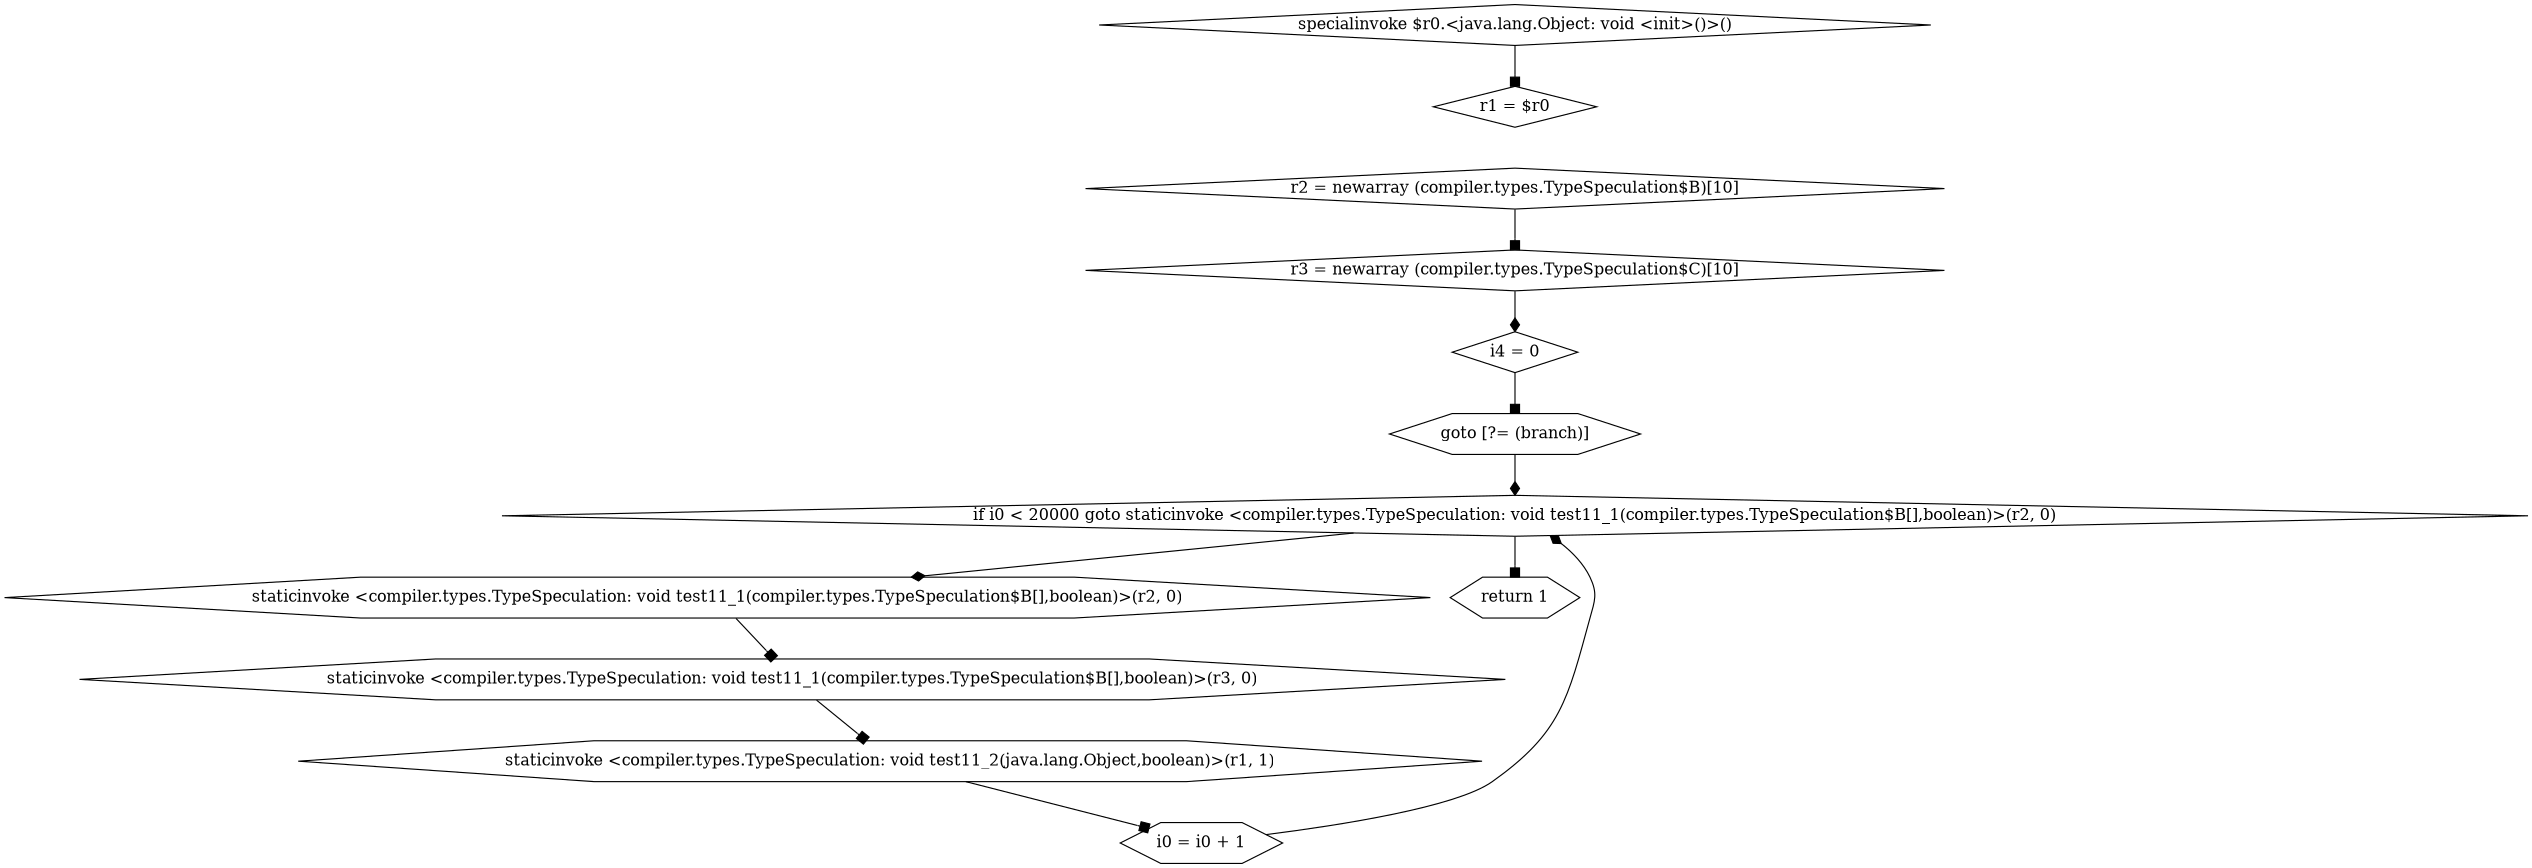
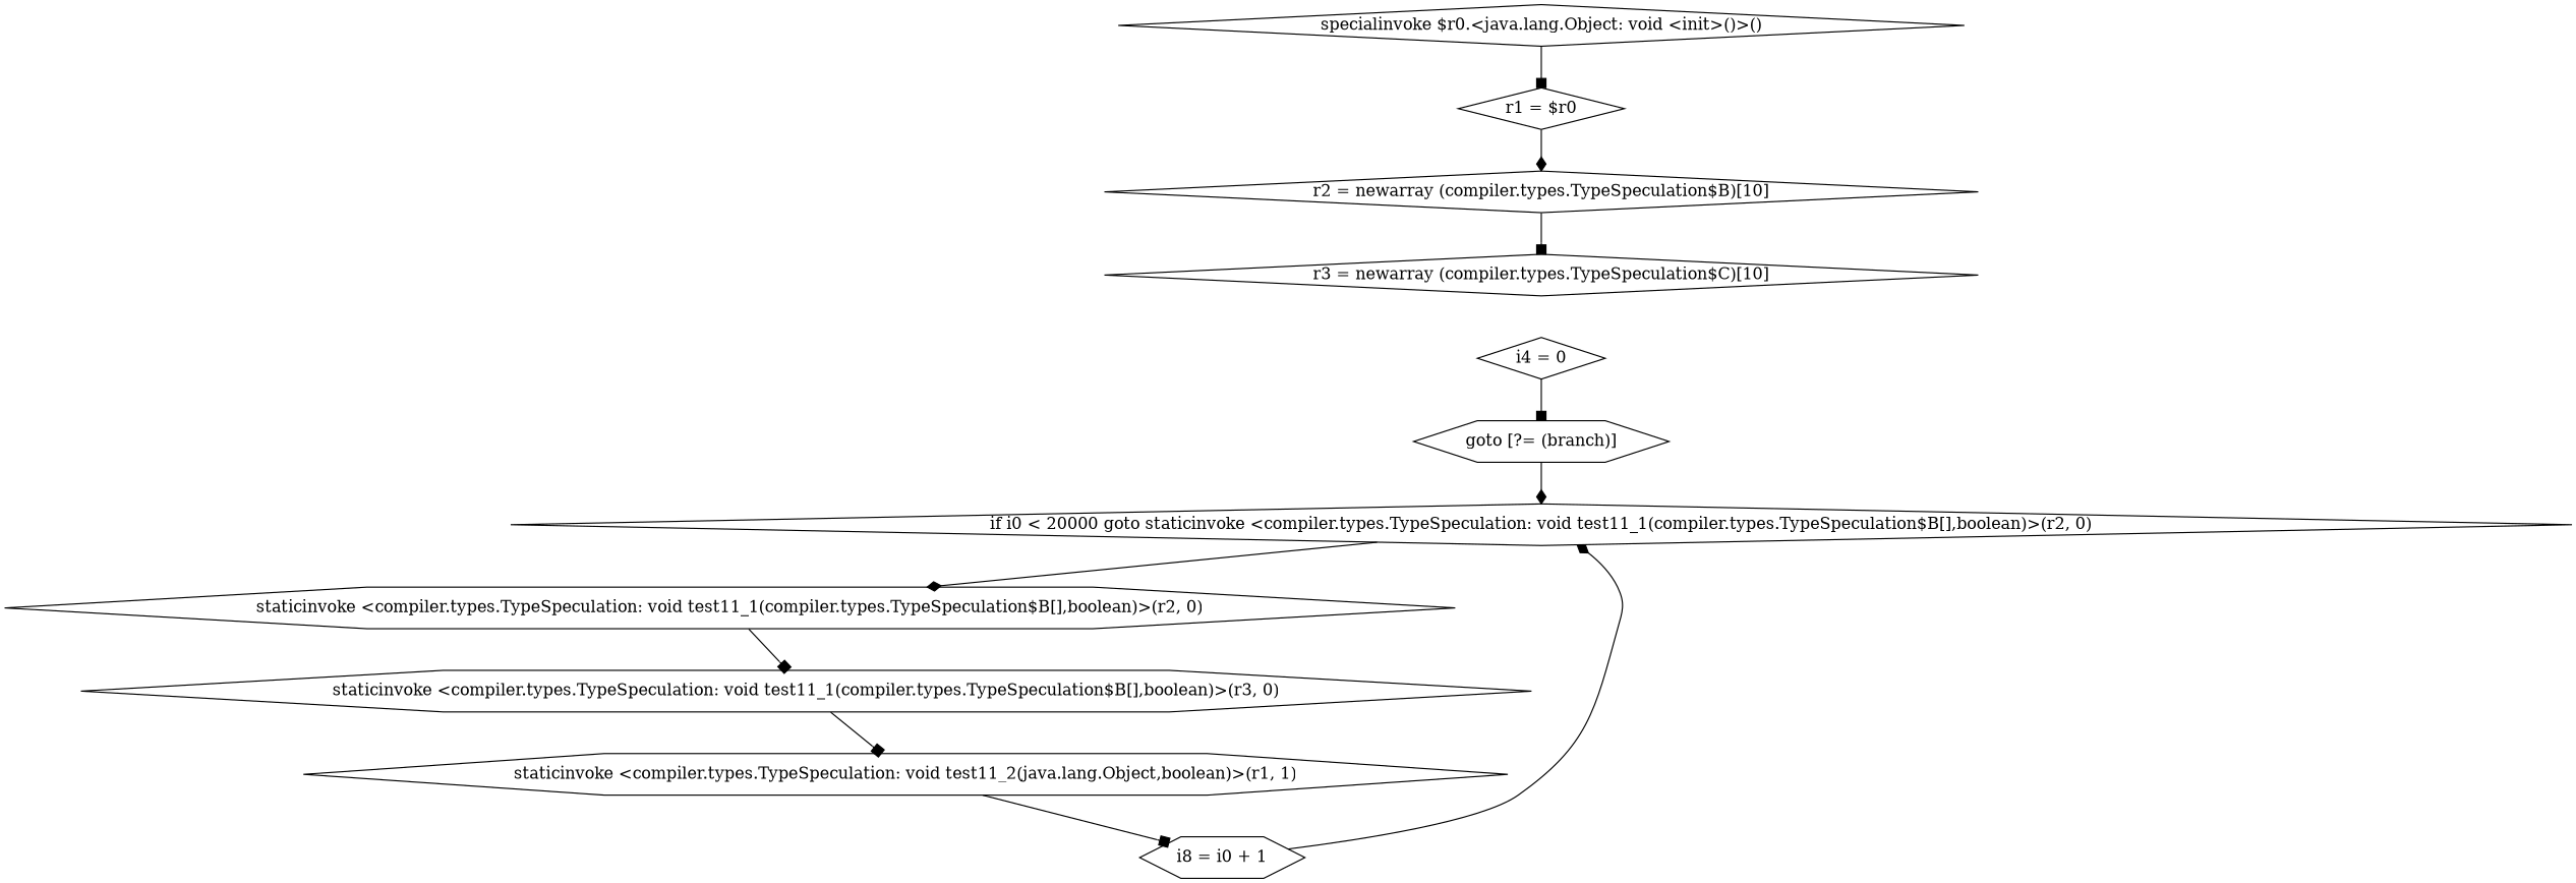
  digraph {
    node [shape=diamond]
    edge [arrowhead=box]
    "specialinvoke $r0.<java.lang.Object: void <init>()>()"
    "r1 = $r0"
    "r2 = newarray (compiler.types.TypeSpeculation$B)[10]"
    "r3 = newarray (compiler.types.TypeSpeculation$C)[10]"
    n5 [label="i4 = 0"]
    "goto [?= (branch)]" [shape=hexagon]
    "if i0 < 20000 goto staticinvoke <compiler.types.TypeSpeculation: void test11_1(compiler.types.TypeSpeculation$B[],boolean)>(r2, 0)"
    "staticinvoke <compiler.types.TypeSpeculation: void test11_1(compiler.types.TypeSpeculation$B[],boolean)>(r2, 0)" [shape=hexagon]
-   "return 1" [shape=hexagon]
    "staticinvoke <compiler.types.TypeSpeculation: void test11_1(compiler.types.TypeSpeculation$B[],boolean)>(r3, 0)" [shape=hexagon]
    "staticinvoke <compiler.types.TypeSpeculation: void test11_2(java.lang.Object,boolean)>(r1, 1)" [shape=hexagon]
-   "i0 = i0 + 1" [shape=hexagon]
+   "i0 = i0 + 1" [shape=hexagon label="i8 = i0 + 1"]
    "specialinvoke $r0.<java.lang.Object: void <init>()>()" -> "r1 = $r0"
+   "r1 = $r0" -> "r2 = newarray (compiler.types.TypeSpeculation$B)[10]" [arrowhead=diamond]
    "r2 = newarray (compiler.types.TypeSpeculation$B)[10]" -> "r3 = newarray (compiler.types.TypeSpeculation$C)[10]"
-   "r3 = newarray (compiler.types.TypeSpeculation$C)[10]" -> n5 [arrowhead=diamond]
    n5 -> "goto [?= (branch)]"
    "goto [?= (branch)]" -> "if i0 < 20000 goto staticinvoke <compiler.types.TypeSpeculation: void test11_1(compiler.types.TypeSpeculation$B[],boolean)>(r2, 0)" [arrowhead=diamond]
    "if i0 < 20000 goto staticinvoke <compiler.types.TypeSpeculation: void test11_1(compiler.types.TypeSpeculation$B[],boolean)>(r2, 0)" -> "staticinvoke <compiler.types.TypeSpeculation: void test11_1(compiler.types.TypeSpeculation$B[],boolean)>(r2, 0)" [arrowhead=diamond]
-   "if i0 < 20000 goto staticinvoke <compiler.types.TypeSpeculation: void test11_1(compiler.types.TypeSpeculation$B[],boolean)>(r2, 0)" -> "return 1"
    "staticinvoke <compiler.types.TypeSpeculation: void test11_1(compiler.types.TypeSpeculation$B[],boolean)>(r2, 0)" -> "staticinvoke <compiler.types.TypeSpeculation: void test11_1(compiler.types.TypeSpeculation$B[],boolean)>(r3, 0)"
    "staticinvoke <compiler.types.TypeSpeculation: void test11_1(compiler.types.TypeSpeculation$B[],boolean)>(r3, 0)" -> "staticinvoke <compiler.types.TypeSpeculation: void test11_2(java.lang.Object,boolean)>(r1, 1)"
    "staticinvoke <compiler.types.TypeSpeculation: void test11_2(java.lang.Object,boolean)>(r1, 1)" -> "i0 = i0 + 1"
    "i0 = i0 + 1" -> "if i0 < 20000 goto staticinvoke <compiler.types.TypeSpeculation: void test11_1(compiler.types.TypeSpeculation$B[],boolean)>(r2, 0)" [arrowhead=diamond]
  }
